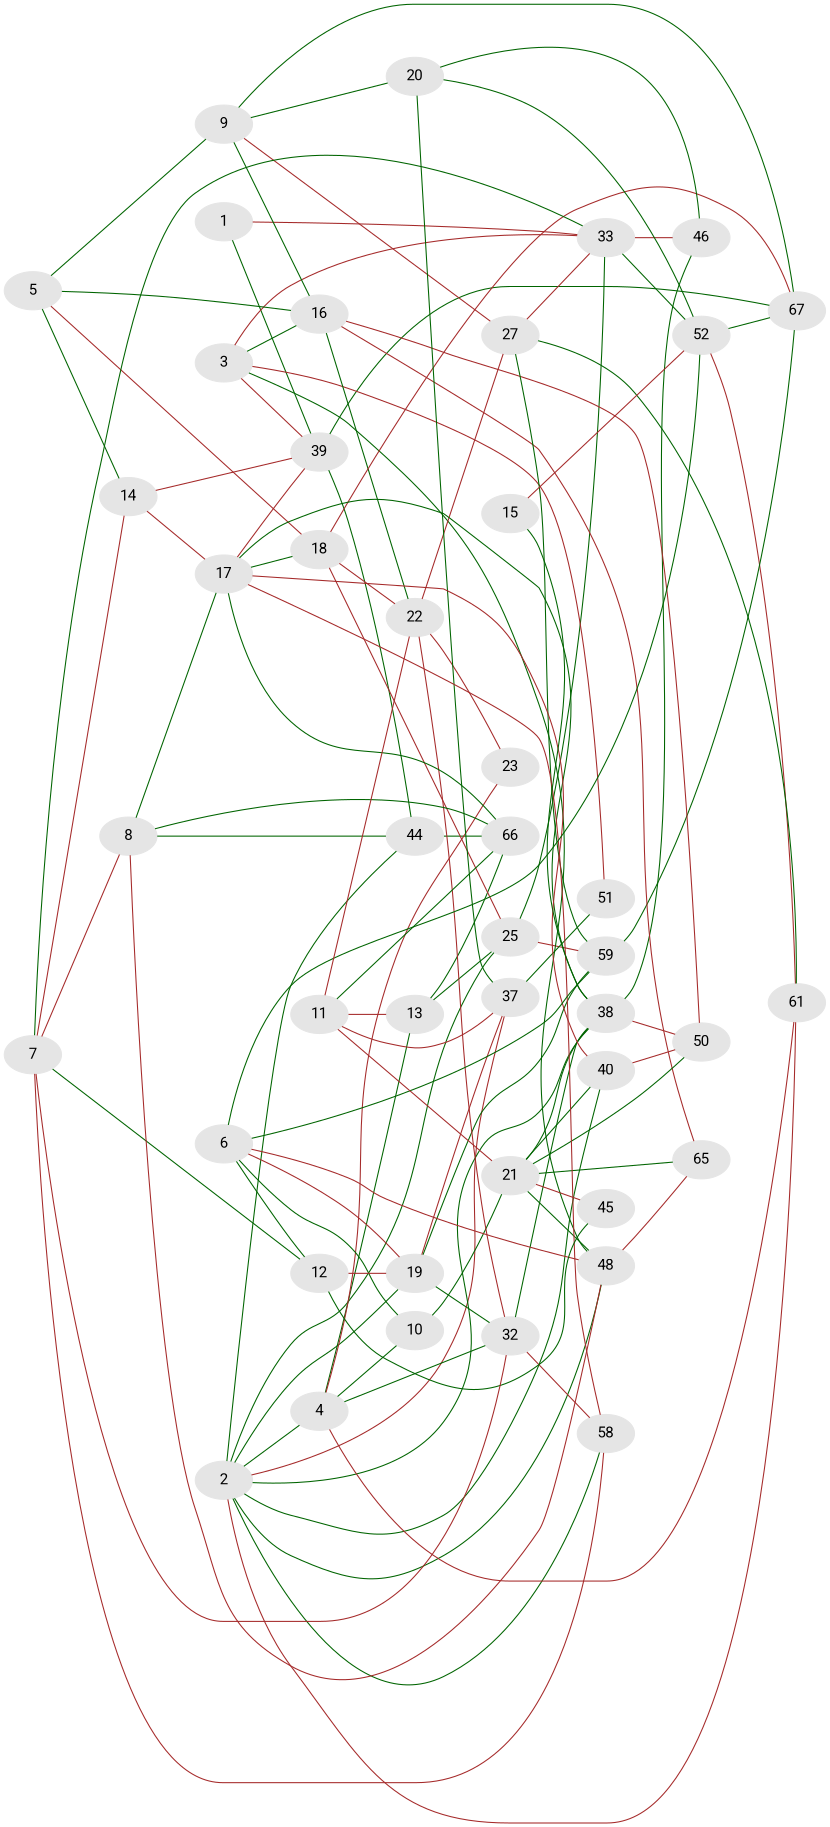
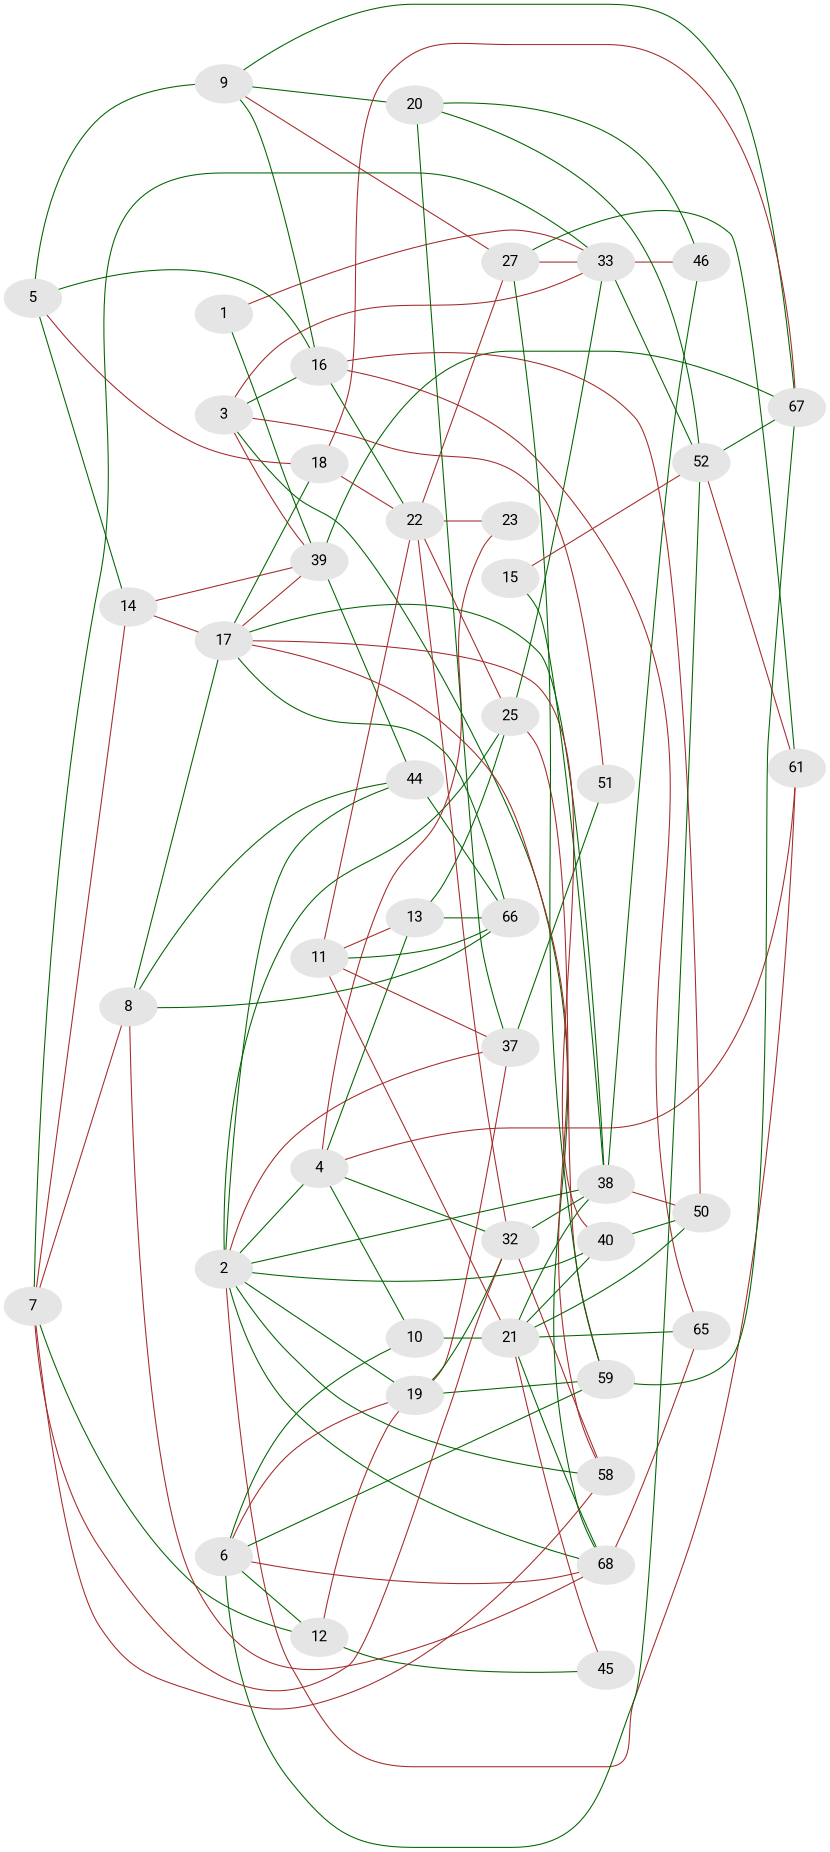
  graph {
    fontname=Roboto
    rankdir=LR
    node [color=gray90 fontname=Roboto style=filled]
    edge [color=darkgreen fontname=Roboto]
    n1 [label=39 super="+49"]
    44 [super="+57"]
    67
    1
    33 [super="+63"]
    52 [super="+69"]
    n7 [label=46]
    2 [super="+24"]
    4 [super="+54"]
    19 [super="+26"]
    25
    37 [super="+71"]
    38 [super="+72"]
    40
-   48 [super="+60"]
+   48 [super="+60" label=68]
    58
    61
    10 [super="+41"]
    13
    23
    32 [super="+42"]
    59 [super="+62"]
    51
    50
    66 [super="+70"]
    65
    3 [super="+64"]
    16 [super="+56"]
    22 [super="+55"]
    21 [super="+34"]
    5 [super="+28"]
    9 [super="+35"]
    14
    18 [super="+30"]
    20
    27 [super="+46"]
    17 [super="+47"]
    6 [super="+68"]
    12 [super="+36"]
    45
    7 [super="+39"]
    8 [super="+53"]
    11 [super="+31"]
    15
    n1 -- 44
    n1 -- 67
    44 -- 66
    1 -- n1
    1 -- 33 [color=brown]
    33 -- 52
    33 -- n7 [color=brown]
    52 -- 67
    52 -- 61 [color=brown]
    2 -- 44
    2 -- 4
    2 -- 19
    2 -- 25
    2 -- 37 [color=brown]
    2 -- 38
    2 -- 40
    2 -- 48
    2 -- 58
    2 -- 61 [color=brown]
    4 -- 61 [color=brown]
    4 -- 10
    4 -- 13
    4 -- 23 [color=brown]
    4 -- 32
    19 -- 37 [color=brown]
    19 -- 32
    19 -- 59
    25 -- 33
    25 -- 59 [color=brown]
    37 -- 51
    38 -- n7
    38 -- 50 [color=brown]
-   40 -- 50 [color=brown]
+   40 -- 50
    48 -- 65 [color=brown]
    10 -- 21
    13 -- 25
    13 -- 66
    32 -- 38
    32 -- 58 [color=brown]
    59 -- 67 [weight=2]
    3 -- n1 [color=brown]
    3 -- 33 [color=brown]
    3 -- 48
    3 -- 51 [color=brown]
    3 -- 16
    16 -- 50 [color=brown]
    16 -- 65 [color=brown]
    16 -- 22
    22 -- 23 [color=brown]
    22 -- 32 [color=brown]
    22 -- 27 [color=brown]
    21 -- 38
    21 -- 40
    21 -- 48
    21 -- 50
    21 -- 65
    21 -- 45 [color=brown]
    5 -- 16
    5 -- 9
    5 -- 14
    5 -- 18 [color=brown]
    9 -- 67
    9 -- 16
    9 -- 20
    9 -- 27 [color=brown]
    14 -- n1 [color=brown]
    14 -- 17 [color=brown]
    18 -- 67 [color=brown]
-   18 -- 25 [color=brown weight=2]
+   22 -- 25 [color=brown weight=2]
    18 -- 22 [color=brown]
    20 -- 52
    20 -- n7
    20 -- 37
    27 -- 33 [color=brown]
    27 -- 61
    27 -- 59
    17 -- n1 [color=brown]
    17 -- 38
    17 -- 40 [color=brown]
    17 -- 58 [color=brown]
    17 -- 66
    17 -- 18
    6 -- 52
    6 -- 19 [color=brown]
    6 -- 48 [color=brown weight=2]
    6 -- 10
    6 -- 59
    6 -- 12
    12 -- 19 [color=brown]
    12 -- 45
    7 -- 33 [weight=2]
    7 -- 58 [color=brown]
    7 -- 32 [color=brown]
    7 -- 14 [color=brown]
    7 -- 12 [weight=2]
    7 -- 8 [color=brown]
    8 -- 44
    8 -- 48 [color=brown]
    8 -- 66
    8 -- 17
    11 -- 37 [color=brown]
    11 -- 13 [color=brown]
    11 -- 66
    11 -- 22 [color=brown]
    11 -- 21 [color=brown]
    15 -- 52 [color=brown]
    15 -- 38
  }
